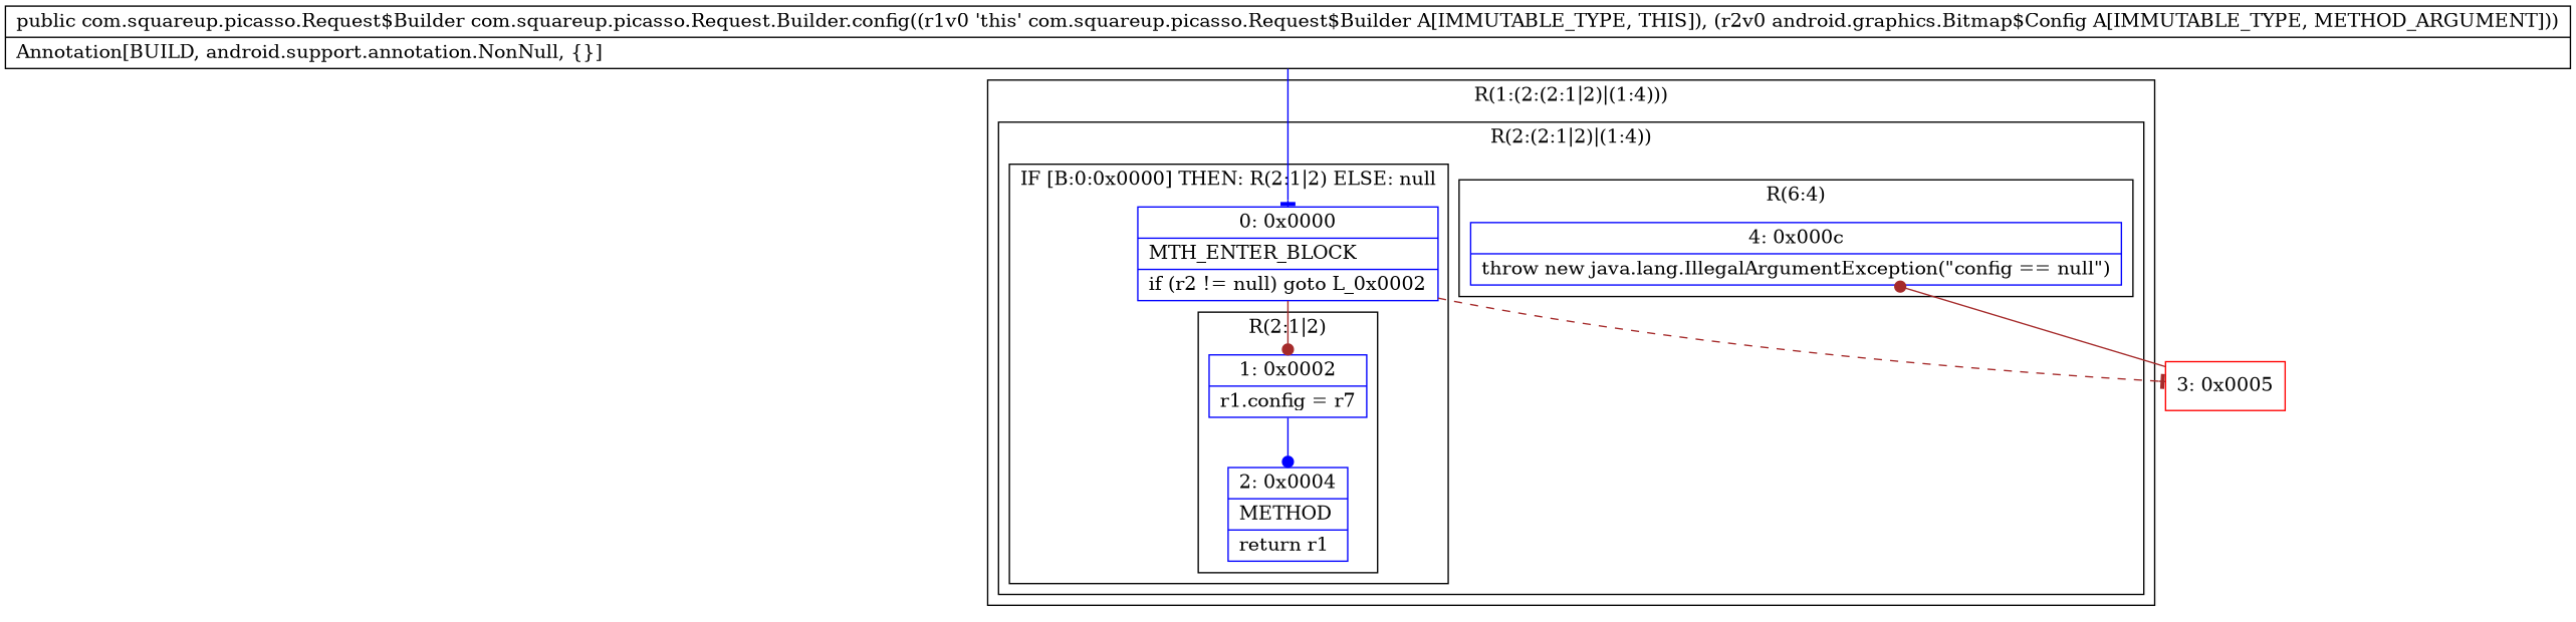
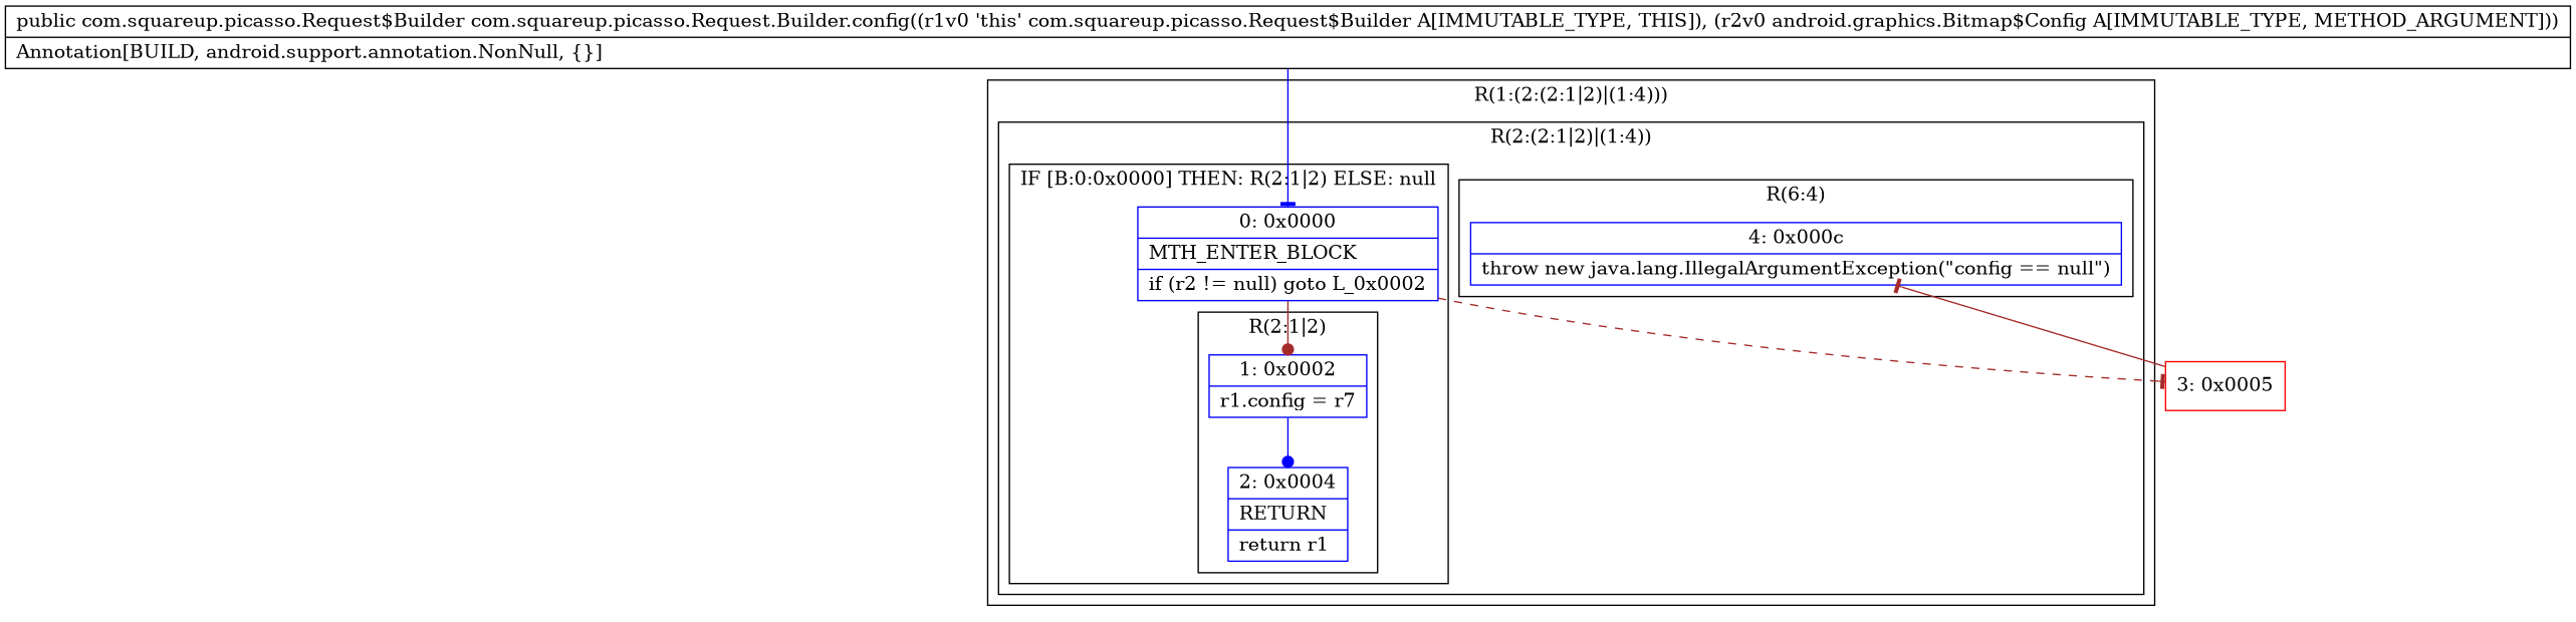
  digraph {
    node [color=blue shape=record]
    edge [arrowhead=dot color=brown]
    n1 [label="{1\:\ 0x0002|r1.config = r7\l}"]
-   n2 [label="{2\:\ 0x0004|METHOD\l|return r1\l}"]
+   n2 [label="{2\:\ 0x0004|RETURN\l|return r1\l}"]
    n3 [label="{0\:\ 0x0000|MTH_ENTER_BLOCK\l|if (r2 != null) goto L_0x0002\l}"]
    n4 [label="{4\:\ 0x000c|throw new java.lang.IllegalArgumentException(\"config == null\")\l}"]
    n5 [color=red label="{3\:\ 0x0005}"]
    n6 [label="{public com.squareup.picasso.Request$Builder com.squareup.picasso.Request.Builder.config((r1v0 'this' com.squareup.picasso.Request$Builder A[IMMUTABLE_TYPE, THIS]), (r2v0 android.graphics.Bitmap$Config A[IMMUTABLE_TYPE, METHOD_ARGUMENT]))  | Annotation[BUILD, android.support.annotation.NonNull, \{\}]\l}" color=""]
    subgraph cluster_1 {
      label="R(1:(2:(2:1|2)|(1:4)))"
      subgraph cluster_2 {
        label="R(2:(2:1|2)|(1:4))"
        subgraph cluster_3 {
          label="IF [B:0:0x0000] THEN: R(2:1|2) ELSE: null"
          n3
          subgraph cluster_4 {
            label="R(2:1|2)"
            n1
            n2
          }
        }
        subgraph cluster_5 {
          label="R(6:4)"
          n4
        }
      }
    }
    n1 -> n2 [color=blue]
    n3 -> n1
    n3 -> n5 [arrowhead=tee style=dashed]
-   n5 -> n4
+   n5 -> n4 [arrowhead=tee]
    n6 -> n3 [arrowhead=tee color=blue]
  }
